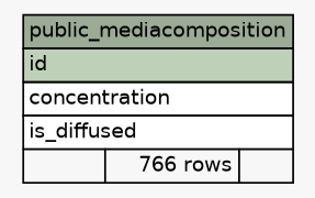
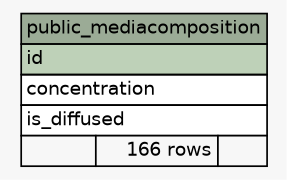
  digraph {
    bgcolor="#f7f7f7"
    fontname=Helvetica
    fontsize=11
    nodesep=0.18
    rankdir=TB
    ranksep=0.46
-   n1 [fontname=Helvetica fontsize=11 label=<     <TABLE BORDER="0" CELLBORDER="1" CELLSPACING="0" BGCOLOR="#ffffff">       <TR><TD COLSPAN="3" BGCOLOR="#9bab96" ALIGN="CENTER">public_mediacomposition</TD></TR>       <TR><TD PORT="id" COLSPAN="3" BGCOLOR="#bed1b8" ALIGN="LEFT">id</TD></TR>       <TR><TD PORT="concentration" COLSPAN="3" ALIGN="LEFT">concentration</TD></TR>       <TR><TD PORT="is_diffused" COLSPAN="3" ALIGN="LEFT">is_diffused</TD></TR>       <TR><TD ALIGN="LEFT" BGCOLOR="#f7f7f7">  </TD><TD ALIGN="RIGHT" BGCOLOR="#f7f7f7">766 rows</TD><TD ALIGN="RIGHT" BGCOLOR="#f7f7f7">  </TD></TR>     </TABLE>> shape=plaintext]
+   n1 [fontname=Helvetica fontsize=11 label=<     <TABLE BORDER="0" CELLBORDER="1" CELLSPACING="0" BGCOLOR="#ffffff">       <TR><TD COLSPAN="3" BGCOLOR="#9bab96" ALIGN="CENTER">public_mediacomposition</TD></TR>       <TR><TD PORT="id" COLSPAN="3" BGCOLOR="#bed1b8" ALIGN="LEFT">id</TD></TR>       <TR><TD PORT="concentration" COLSPAN="3" ALIGN="LEFT">concentration</TD></TR>       <TR><TD PORT="is_diffused" COLSPAN="3" ALIGN="LEFT">is_diffused</TD></TR>       <TR><TD ALIGN="LEFT" BGCOLOR="#f7f7f7">  </TD><TD ALIGN="RIGHT" BGCOLOR="#f7f7f7">166 rows</TD><TD ALIGN="RIGHT" BGCOLOR="#f7f7f7">  </TD></TR>     </TABLE>> shape=plaintext]
  }
